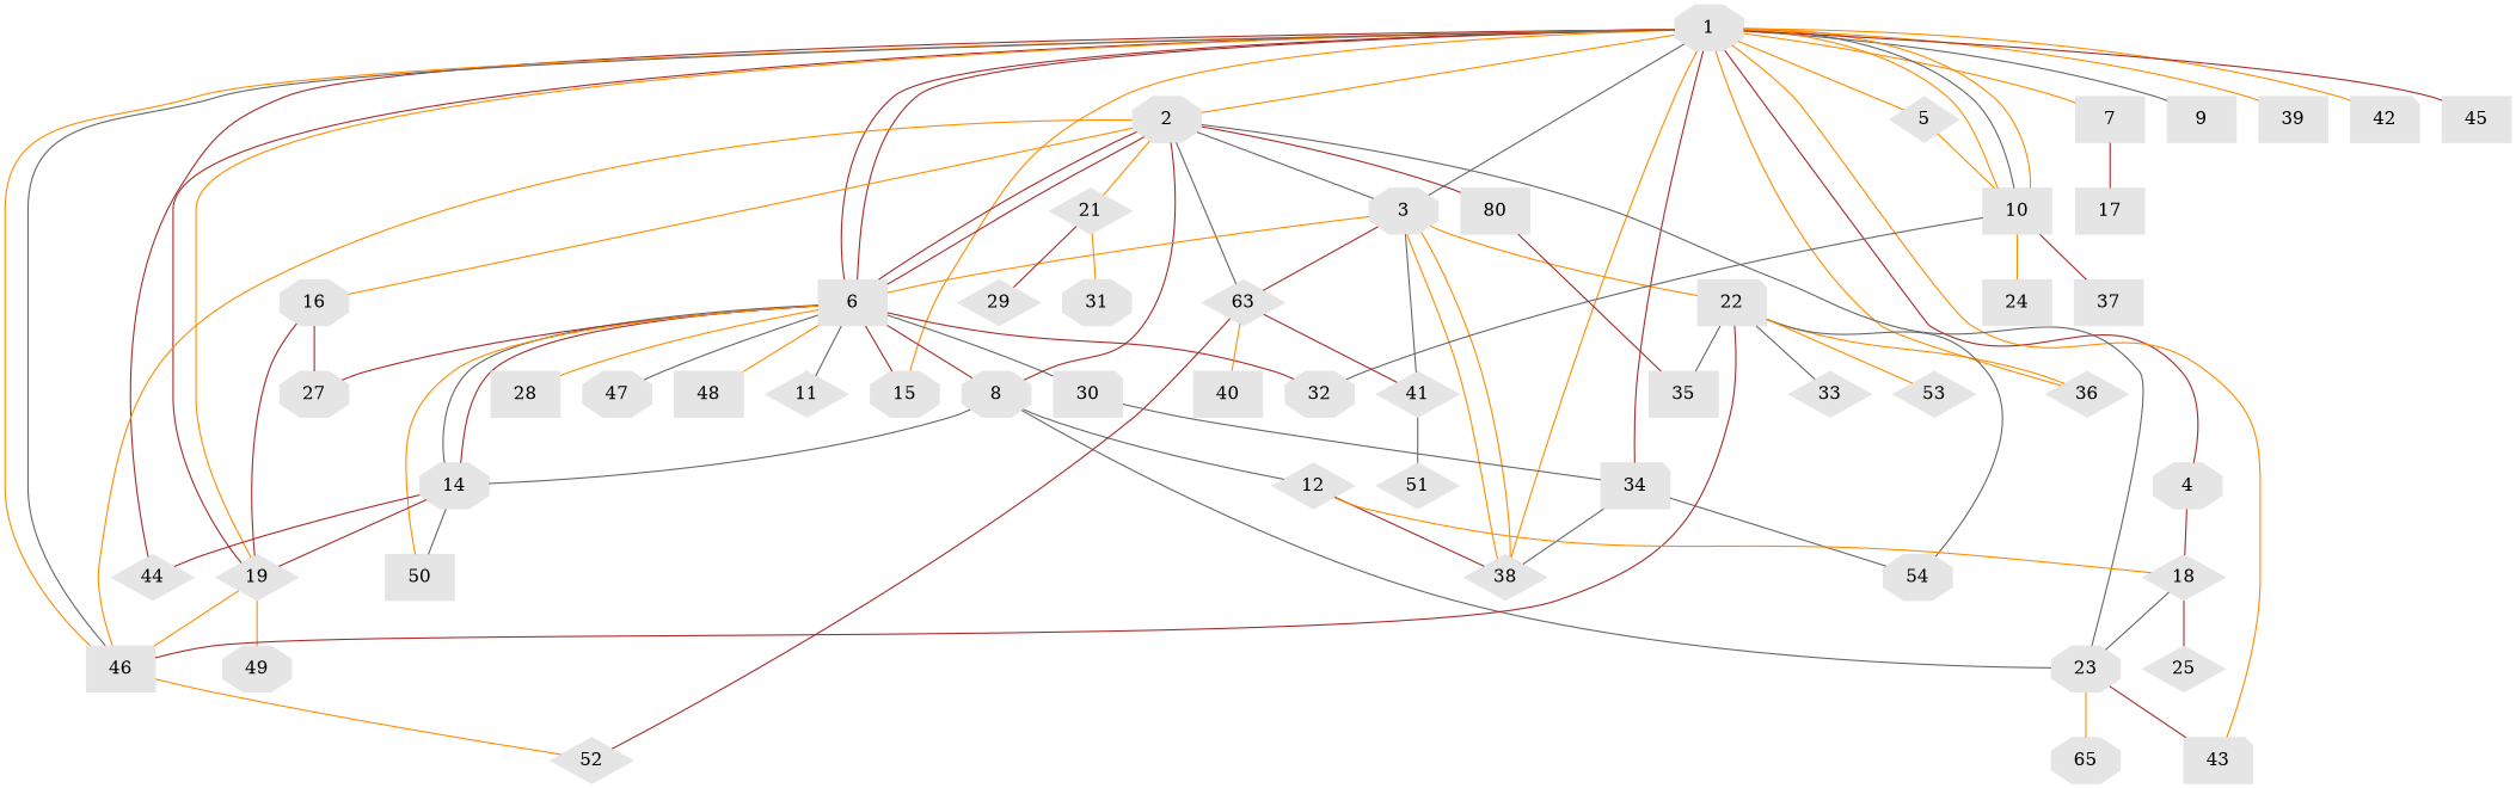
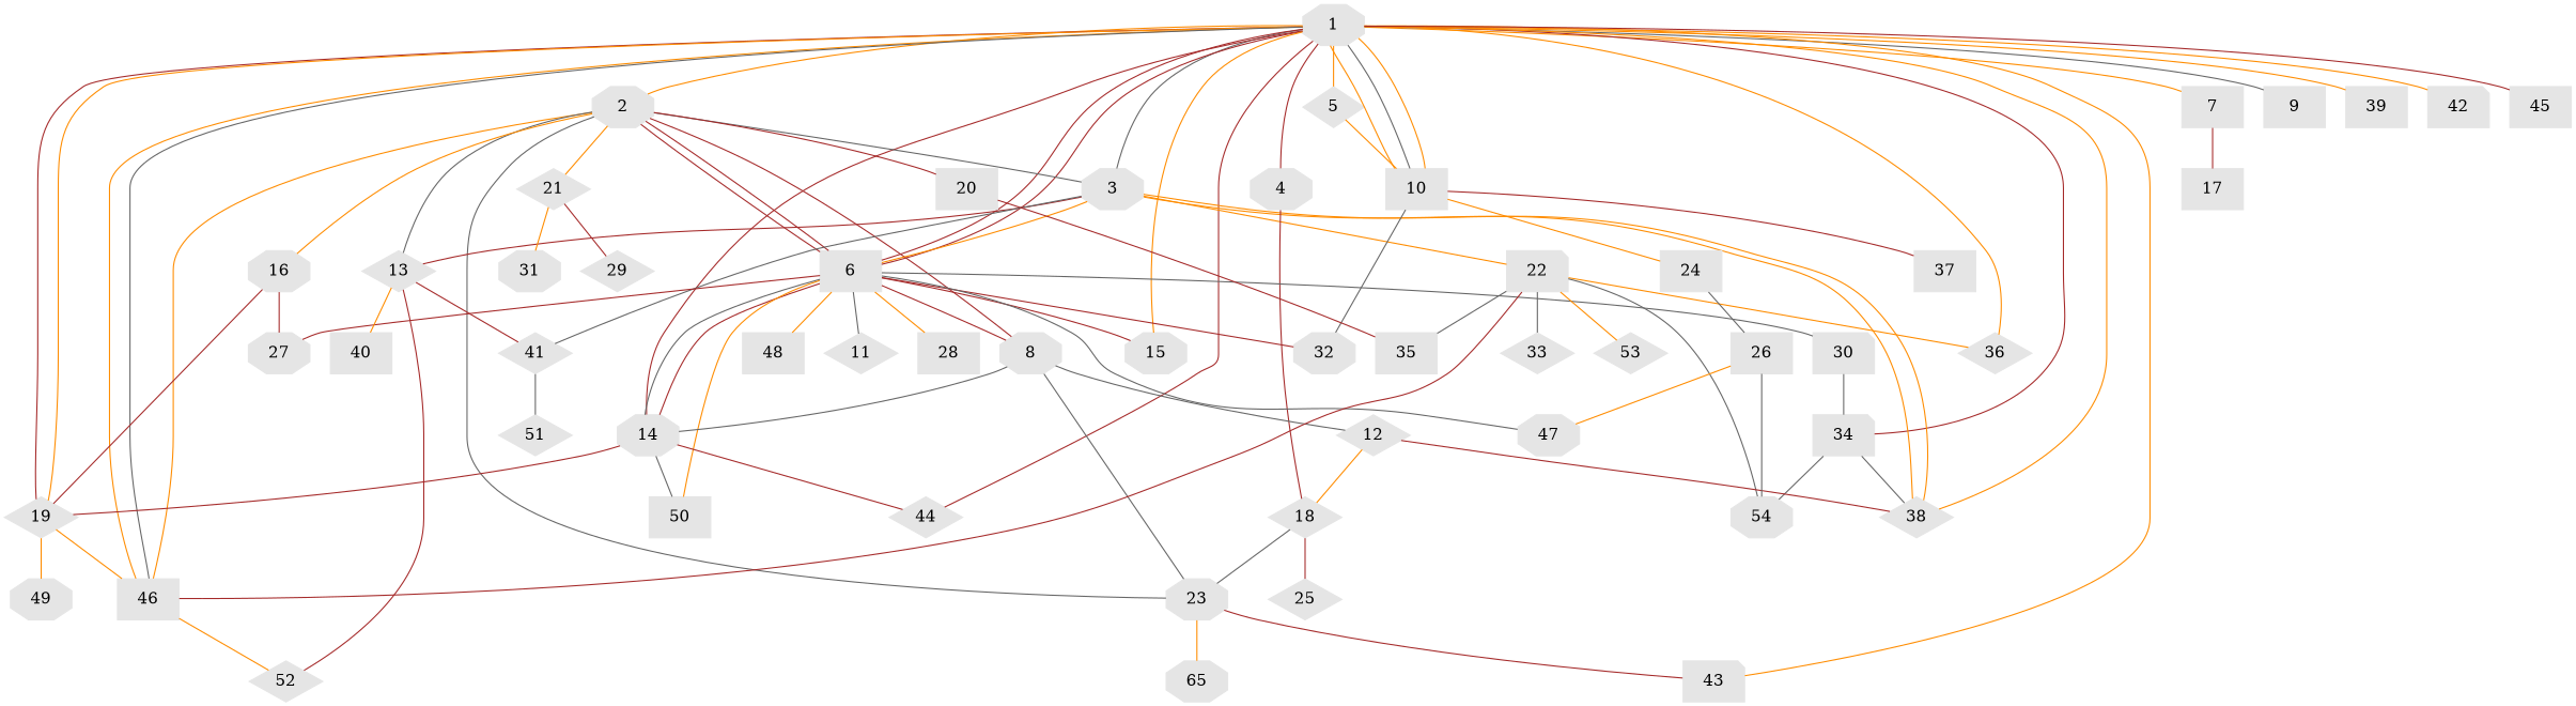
  graph {
    node [color=gray90 shape=diamond style=filled]
    edge [color=darkorange]
    1 [shape=octagon]
    2 [shape=octagon]
    3 [shape=octagon]
    4 [shape=octagon]
    5
    6 [shape=box]
    7 [shape=box]
    9 [shape=box]
    10 [shape=box]
    14 [shape=octagon]
    15 [shape=octagon]
    19
    34 [shape=note]
    36
    38
    39 [shape=box]
    42 [shape=note]
    43 [shape=note]
    44
    45 [shape=box]
    46 [shape=box]
    8 [shape=octagon]
-   13 [label=63]
+   13
    16 [shape=octagon]
-   20 [shape=box label=80]
+   20 [shape=box]
    21
    23 [shape=octagon]
    22 [shape=note]
    41
    18
    11
    27 [shape=octagon]
    28 [shape=box]
    30 [shape=note]
    32 [shape=octagon]
    47 [shape=octagon]
    48 [shape=box]
    50 [shape=box]
    17 [shape=box]
    24 [shape=box]
    37 [shape=box]
    49 [shape=octagon]
    54 [shape=octagon]
    52
    12
    40 [shape=box]
    35 [shape=box]
    29
    31 [shape=octagon]
    n50 [label=65 shape=octagon]
    33
    53
    51
    25
+   26 [shape=box]
    1 -- 2
    1 -- 3 [color=gray40]
    1 -- 4 [color=brown]
    1 -- 5
    1 -- 6 [color=brown]
    1 -- 6 [color=brown]
    1 -- 7
    1 -- 9 [color=gray40]
    1 -- 10
    1 -- 10 [color=gray40]
    1 -- 10
+   1 -- 14 [color=brown]
    1 -- 15
    1 -- 19 [color=brown]
    1 -- 19
    1 -- 34 [color=brown]
    1 -- 36
    1 -- 38
    1 -- 39
    1 -- 42
    1 -- 43
    1 -- 44 [color=brown]
    1 -- 45 [color=brown]
    1 -- 46
    1 -- 46 [color=gray40]
    2 -- 3 [color=gray40]
    2 -- 6 [color=brown]
    2 -- 6 [color=brown]
    2 -- 46
    2 -- 8 [color=brown]
    2 -- 13 [color=gray40]
    2 -- 16
    2 -- 20 [color=brown]
    2 -- 21
    2 -- 23 [color=gray40]
    3 -- 6
    3 -- 38
    3 -- 38
    3 -- 13 [color=brown]
    3 -- 22
    3 -- 41 [color=gray40]
    4 -- 18 [color=brown]
    5 -- 10
    6 -- 14 [color=gray40]
    6 -- 14 [color=brown]
    6 -- 15 [color=brown]
    6 -- 8 [color=brown]
    6 -- 11 [color=gray40]
    6 -- 27 [color=brown]
    6 -- 28
    6 -- 30 [color=gray40]
    6 -- 32 [color=brown]
    6 -- 47 [color=gray40]
    6 -- 48
    6 -- 50
    7 -- 17 [color=brown]
    10 -- 32 [color=gray40]
    10 -- 24
    10 -- 37 [color=brown]
    14 -- 19 [color=brown]
    14 -- 44 [color=brown]
    14 -- 50 [color=gray40]
    19 -- 46
    19 -- 49
    34 -- 38 [color=gray40]
    34 -- 54 [color=gray40]
    46 -- 52
    8 -- 14 [color=gray40]
    8 -- 23 [color=gray40]
    8 -- 12 [color=gray40]
    13 -- 41 [color=brown]
    13 -- 52 [color=brown]
    13 -- 40
    16 -- 19 [color=brown]
    16 -- 27 [color=brown]
    20 -- 35 [color=brown]
    21 -- 29 [color=brown]
    21 -- 31
    23 -- 43 [color=brown]
    23 -- n50
    22 -- 36
    22 -- 46 [color=brown]
    22 -- 54 [color=gray40]
    22 -- 35 [color=gray40]
    22 -- 33 [color=gray40]
    22 -- 53
    41 -- 51 [color=gray40]
    18 -- 23 [color=gray40]
    18 -- 25 [color=brown]
    30 -- 34 [color=gray40]
+   24 -- 26 [color=gray40]
    12 -- 38 [color=brown]
    12 -- 18
+   26 -- 47
+   26 -- 54 [color=gray40]
  }
